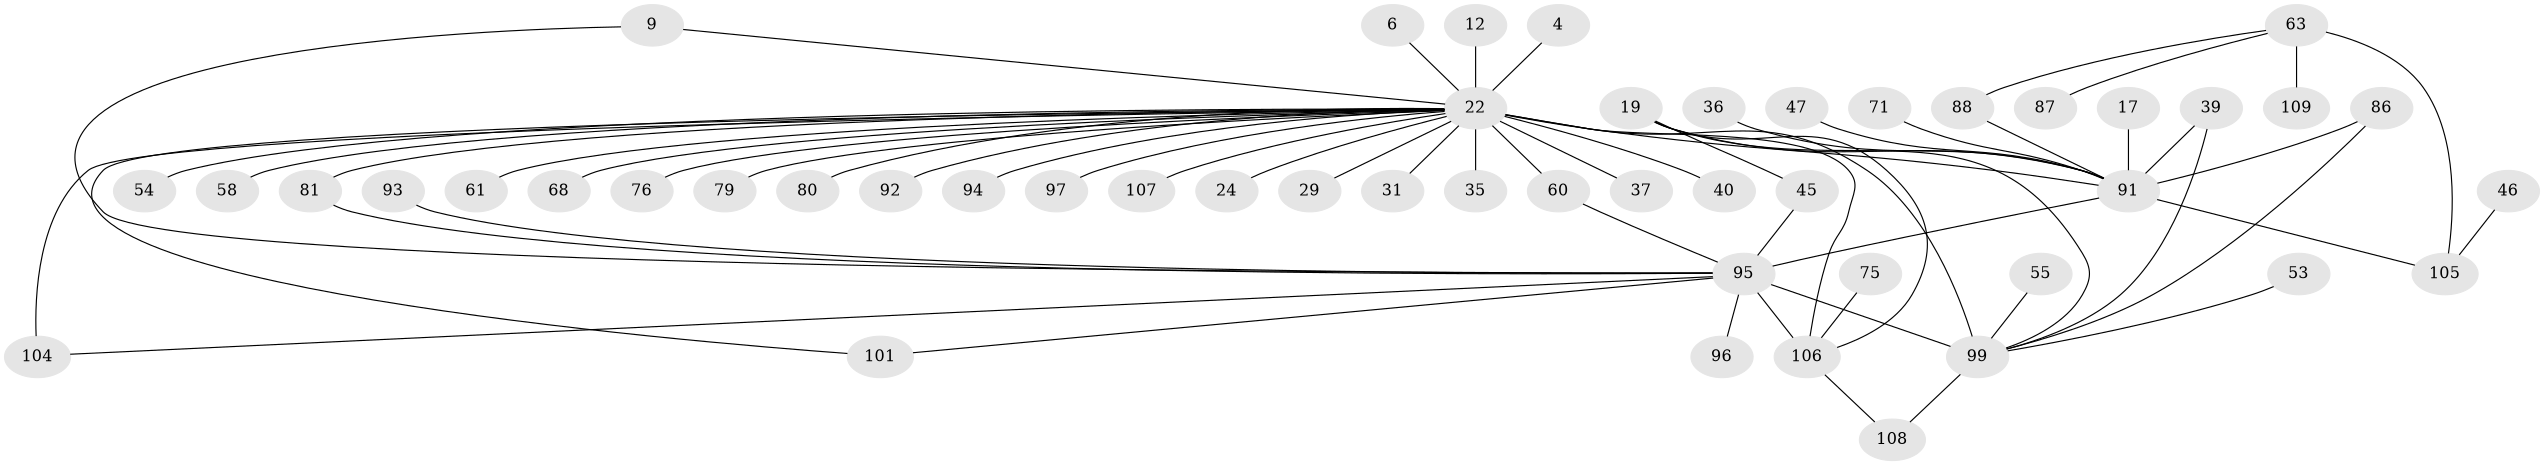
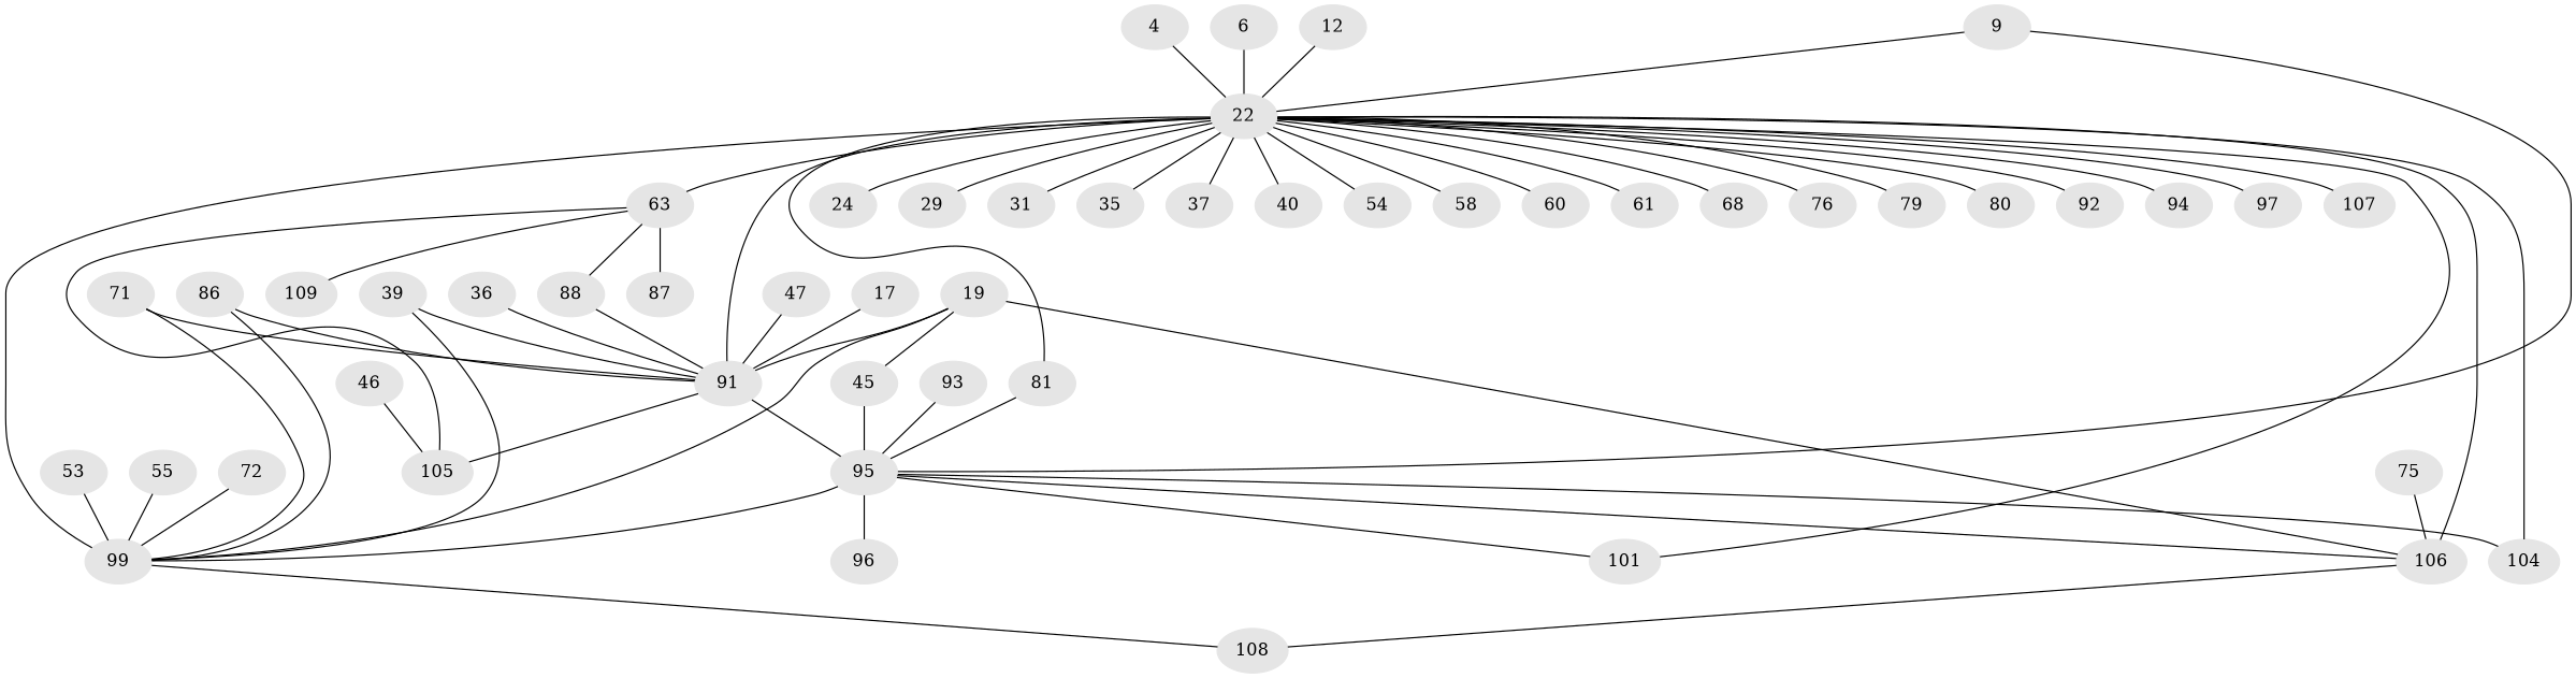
  graph {
    node [color=gray90 style=filled]
    22 [super="+3+5+16"]
    91 [super="+65+8+10+85"]
    99 [super="+66+77+82"]
    106 [super="+89+41+73"]
    24
    29
    31
    35
    37
    40
    54
    58
    60
    61
    63 [super="+28+1+26"]
    68
    76 [super="+38"]
    79 [super="+43"]
    80
    81
    92
    94
    97
    101 [super="+74"]
    104 [super="+98+100+20"]
    107
    4
    6
    9
    95 [super="+90+59+64"]
    96
    12
    105 [super="+33+103"]
    17
    19 [super="+13"]
    45
    108
    87
    88
    109
    36
    39
    46
    47
    53
    55
    71 [super="+23"]
+   72
    75
    86 [super="+49"]
    93
    22 -- 91 [weight=8]
    22 -- 99 [weight=8]
    22 -- 106 [weight=5]
    22 -- 24
    22 -- 29
    22 -- 31
    22 -- 35
    22 -- 37
    22 -- 40
    22 -- 54 [weight=2]
    22 -- 58
    22 -- 60
    22 -- 61
+   22 -- 63 [weight=5]
    22 -- 68
    22 -- 76
    22 -- 79 [weight=2]
    22 -- 80 [weight=2]
    22 -- 81
    22 -- 92
    22 -- 94
    22 -- 97
    22 -- 101
    22 -- 104 [weight=4]
    22 -- 107
    91 -- 95 [weight=4]
    91 -- 105 [weight=2]
    99 -- 108
    106 -- 108
-   60 -- 95
    63 -- 105 [weight=2]
    63 -- 87
    63 -- 88
    63 -- 109
    81 -- 95
    4 -- 22
    6 -- 22
    9 -- 22
    9 -- 95
    95 -- 99 [weight=2]
    95 -- 106
    95 -- 101
    95 -- 104
    95 -- 96
    12 -- 22
    17 -- 91 [weight=2]
    19 -- 91
    19 -- 99
    19 -- 106
    19 -- 45
    45 -- 95
    88 -- 91
    36 -- 91
    39 -- 91
    39 -- 99
    46 -- 105
    47 -- 91
    53 -- 99
    55 -- 99
    71 -- 91
+   71 -- 99
+   72 -- 99
    75 -- 106
    86 -- 91 [weight=2]
    86 -- 99
    93 -- 95
  }
